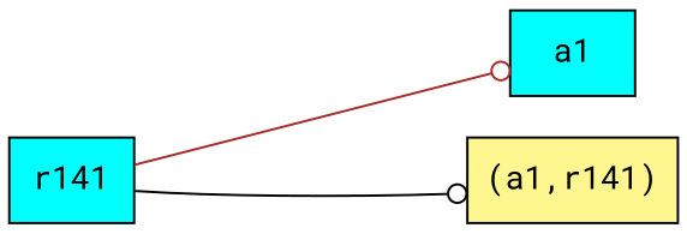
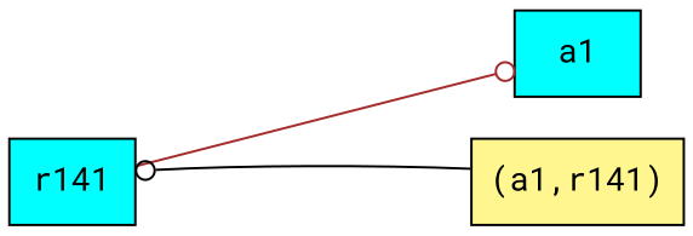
  digraph {
    fontname="Roboto Mono"
    rankdir=LR
    ranksep=2.0
    node [fillcolor=cyan fontname="Roboto Mono" shape=record style=filled]
    edge [arrowhead=odot fontname="Roboto Mono"]
    n1 [label="{a1}"]
    n2 [label="{r141}"]
    n3 [fillcolor=khaki1 label="{(a1,r141)}"]
    n2 -> n1 [color=brown]
-   n2 -> n3 [color=black]
+   n3 -> n2 [color=black]
  }
